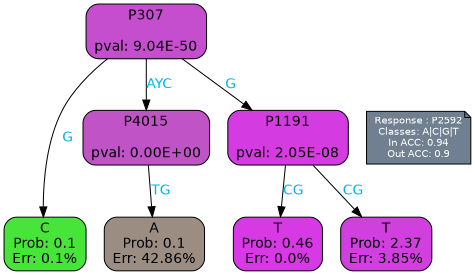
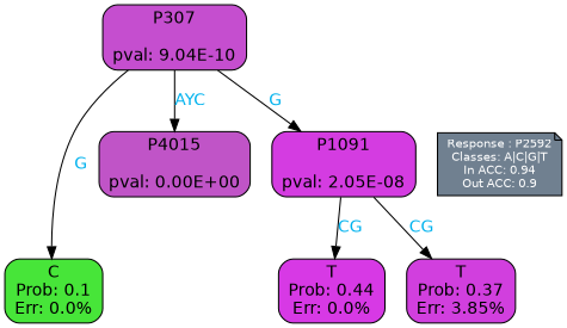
  digraph {
    ranksep=equally
    splines=polylines
    node [color=black fontname=helvetica shape=box style="filled, rounded"]
    edge [fontcolor=deepskyblue2 fontname=helvetica]
-   n1 [fillcolor="#d739e5" label="T\nProb: 0.46\nErr: 0.0%"]
-   n2 [fillcolor="#d13fde" label="T\nProb: 2.37\nErr: 3.85%"]
-   n3 [fillcolor="#47e539" label="C\nProb: 0.1\nErr: 0.1%"]
-   n4 [fillcolor="#9b8d82" label="A\nProb: 0.1\nErr: 42.86%"]
+   n1 [fillcolor="#d739e5" label="T\nProb: 0.44\nErr: 0.0%"]
+   n2 [fillcolor="#d13fde" label="T\nProb: 0.37\nErr: 3.85%"]
+   n3 [fillcolor="#47e539" label="C\nProb: 0.1\nErr: 0.0%"]
    n5 [align=left fillcolor=slategray fontcolor=white fontsize=10 label="Response : P2592\nClasses: A|C|G|T\nIn ACC: 0.94\nOut ACC: 0.9\n" shape=note style=filled]
    n6 [fillcolor="#c054c7" label="P4015\n\npval: 0.00E+00"]
-   n7 [fillcolor="#c54ecf" label="P307\n\npval: 9.04E-50"]
-   n8 [fillcolor="#d43ce1" label="P1191\n\npval: 2.05E-08"]
+   n7 [fillcolor="#c54ecf" label="P307\n\npval: 9.04E-10"]
+   n8 [fillcolor="#d43ce1" label="P1091\n\npval: 2.05E-08"]
    subgraph sub_1 {
      rank=same
      n1
      n2
      n3
-     n4
    }
    subgraph sub_2 {
      rank=same
      n5
      n6
    }
-   n6 -> n4 [label=TG]
    n7 -> n3 [label=G]
    n7 -> n6 [label=AYC]
    n7 -> n8 [label=G]
    n8 -> n1 [label=CG]
    n8 -> n2 [label=CG]
  }
